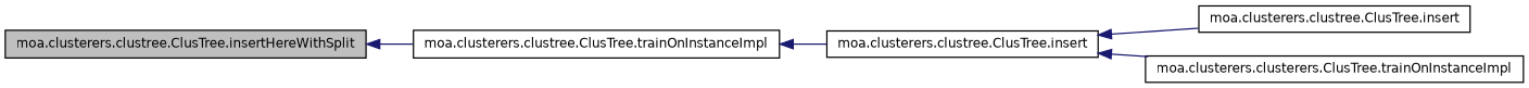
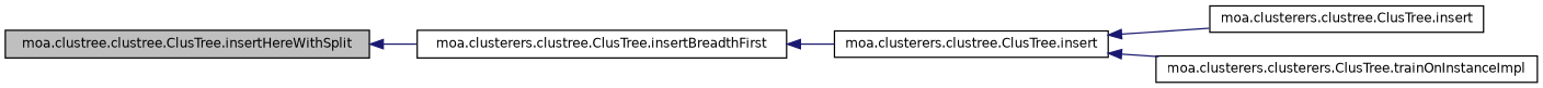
  digraph {
    rankdir=LR
    node [color=black fillcolor=white fontname=Helvetica fontsize=10 shape=record style=filled]
    edge [color=midnightblue dir=back fontname=Helvetica fontsize=10 labelfontname=Helvetica labelfontsize=10 style=solid]
-   n1 [fillcolor=grey75 fontcolor=black height=0.2 label="moa.clusterers.clustree.ClusTree.insertHereWithSplit" width=0.4]
-   n2 [height=0.2 label="moa.clusterers.clustree.ClusTree.trainOnInstanceImpl" width=0.4]
+   n1 [fillcolor=grey75 fontcolor=black height=0.2 label="moa.clustree.clustree.ClusTree.insertHereWithSplit" width=0.4]
+   n2 [height=0.2 label="moa.clusterers.clustree.ClusTree.insertBreadthFirst" width=0.4]
    n3 [height=0.2 label="moa.clusterers.clustree.ClusTree.insert" width=0.4]
    n4 [height=0.2 label="moa.clusterers.clustree.ClusTree.insert" width=0.4]
    n5 [height=0.2 label="moa.clusterers.clusterers.ClusTree.trainOnInstanceImpl" width=0.4]
    n1 -> n2
    n2 -> n3
    n3 -> n4
    n3 -> n5
  }
